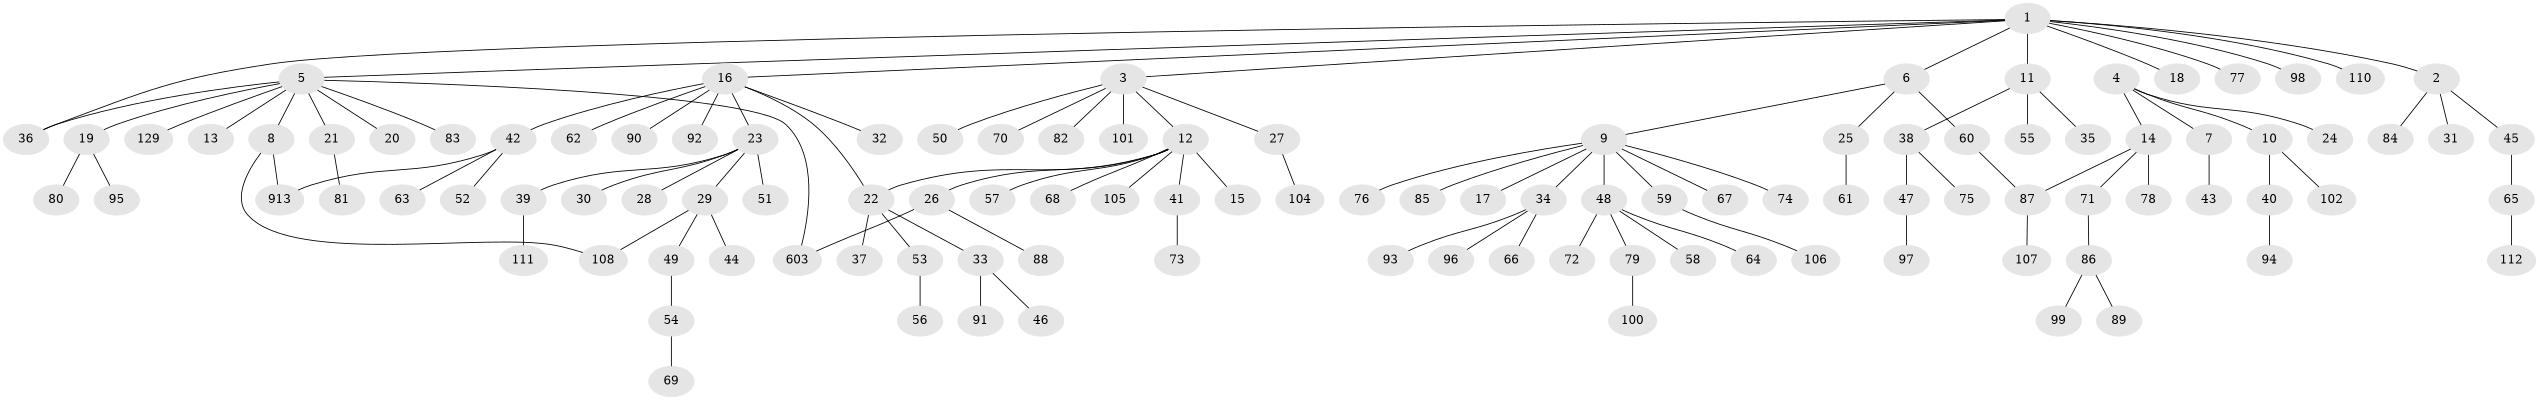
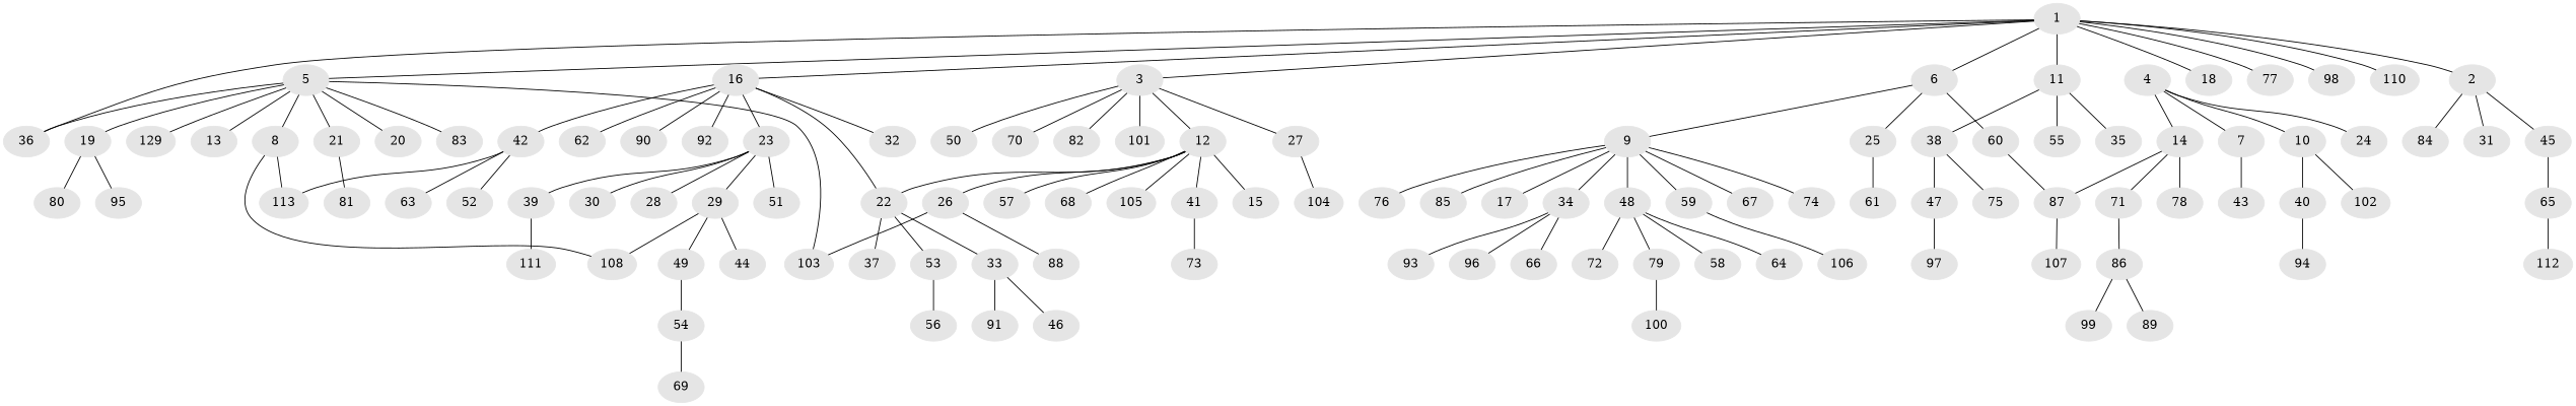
  graph {
    node [color=gray90 style=filled]
    1
    2
    3
    5
    6
    11
    16
    18
    36
    77
    98
    110
    31
    45
    84
    12
    27
    50
    70
    82
    101
    4
    7
    10
    14
    24
    8
    13
    19
    20
    21
    83
-   103 [label=603]
+   103
    n34 [label=129]
    9
    25
    60
    35
    38
    55
    22
    23
    32
    42
    62
    90
    92
    65
    15
    26
    41
    57
    68
    105
    104
    43
    40
    102
    71
    78
    87
    108
-   113 [label=913]
+   113
    80
    95
    81
    17
    34
    48
    59
    67
    74
    76
    85
    61
    66
    93
    96
    58
    64
    72
    79
    106
    94
    47
    75
    33
    37
    53
    88
    73
    86
    107
    28
    29
    30
    39
    51
    52
    63
    46
    91
    56
    44
    49
    111
    54
    97
    112
    100
    69
    89
    99
    1 -- 2
    1 -- 3
    1 -- 5
    1 -- 6
    1 -- 11
    1 -- 16
    1 -- 18
    1 -- 36
    1 -- 77
    1 -- 98
    1 -- 110
    2 -- 31
    2 -- 45
    2 -- 84
    3 -- 12
    3 -- 27
    3 -- 50
    3 -- 70
    3 -- 82
    3 -- 101
    5 -- 36
    5 -- 8
    5 -- 13
    5 -- 19
    5 -- 20
    5 -- 21
    5 -- 83
    5 -- 103
    5 -- n34
    6 -- 9
    6 -- 25
    6 -- 60
    11 -- 35
    11 -- 38
    11 -- 55
    16 -- 22
    16 -- 23
    16 -- 32
    16 -- 42
    16 -- 62
    16 -- 90
    16 -- 92
    45 -- 65
    12 -- 22
    12 -- 15
    12 -- 26
    12 -- 41
    12 -- 57
    12 -- 68
    12 -- 105
    27 -- 104
    4 -- 7
    4 -- 10
    4 -- 14
    4 -- 24
    7 -- 43
    10 -- 40
    10 -- 102
    14 -- 71
    14 -- 78
    14 -- 87
    8 -- 108
    8 -- 113
    19 -- 80
    19 -- 95
    21 -- 81
    9 -- 17
    9 -- 34
    9 -- 48
    9 -- 59
    9 -- 67
    9 -- 74
    9 -- 76
    9 -- 85
    25 -- 61
    60 -- 87
    38 -- 47
    38 -- 75
    22 -- 33
    22 -- 37
    22 -- 53
    23 -- 28
    23 -- 29
    23 -- 30
    23 -- 39
    23 -- 51
    42 -- 113
    42 -- 52
    42 -- 63
    65 -- 112
    26 -- 103
    26 -- 88
    41 -- 73
    40 -- 94
    71 -- 86
    87 -- 107
    34 -- 66
    34 -- 93
    34 -- 96
    48 -- 58
    48 -- 64
    48 -- 72
    48 -- 79
    59 -- 106
    79 -- 100
    47 -- 97
    33 -- 46
    33 -- 91
    53 -- 56
    86 -- 89
    86 -- 99
    29 -- 108
    29 -- 44
    29 -- 49
    39 -- 111
    49 -- 54
    54 -- 69
  }
